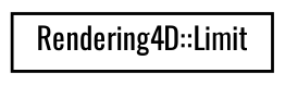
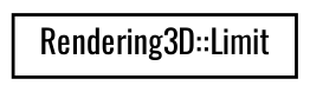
  digraph {
    rankdir=LR
    fontname=Oswald
-   n1 [color=black fillcolor=white fontname=Oswald fontsize=10 height=0.2 label="Rendering4D::Limit" shape=record style=filled width=0.4]
+   n1 [color=black fillcolor=white fontname=Oswald fontsize=10 height=0.2 label="Rendering3D::Limit" shape=record style=filled width=0.4]
  }
